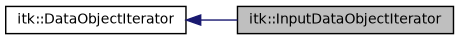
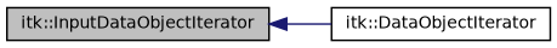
  digraph {
    rankdir=LR
    node [color=black fontname=Helvetica fontsize=10 shape=record style=filled]
    n1 [fillcolor=grey75 fontcolor=black height=0.2 label="itk::InputDataObjectIterator" width=0.4]
    n2 [fillcolor=white height=0.2 label="itk::DataObjectIterator" width=0.4]
-   n2 -> n1 [color=midnightblue dir=back fontname=Helvetica fontsize=10 labelfontname=Helvetica labelfontsize=10 style=solid]
+   n1 -> n2 [color=midnightblue dir=back fontname=Helvetica fontsize=10 labelfontname=Helvetica labelfontsize=10 style=solid]
  }
